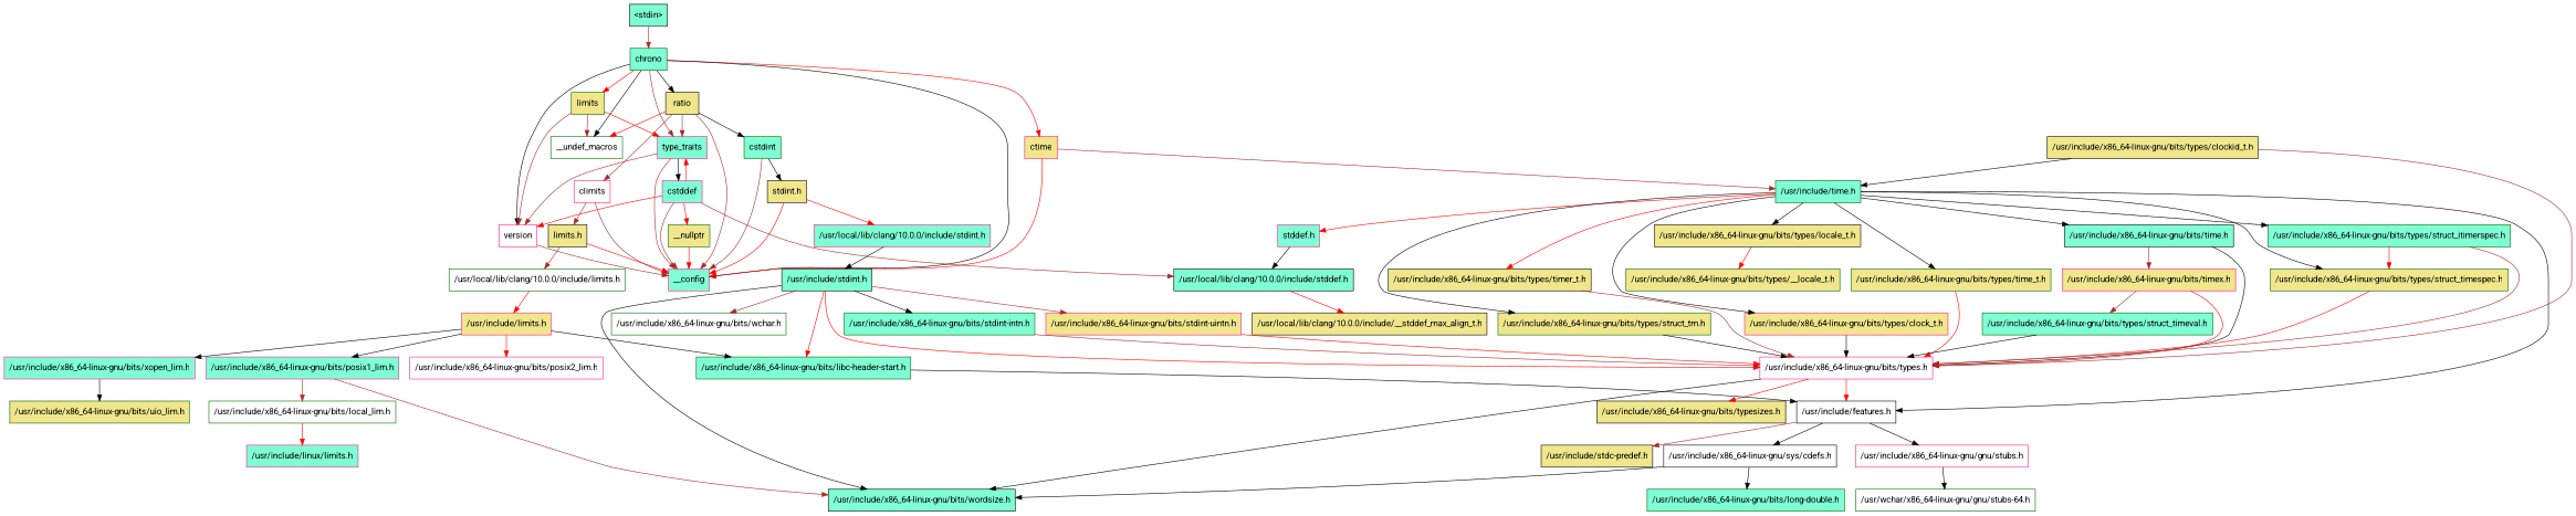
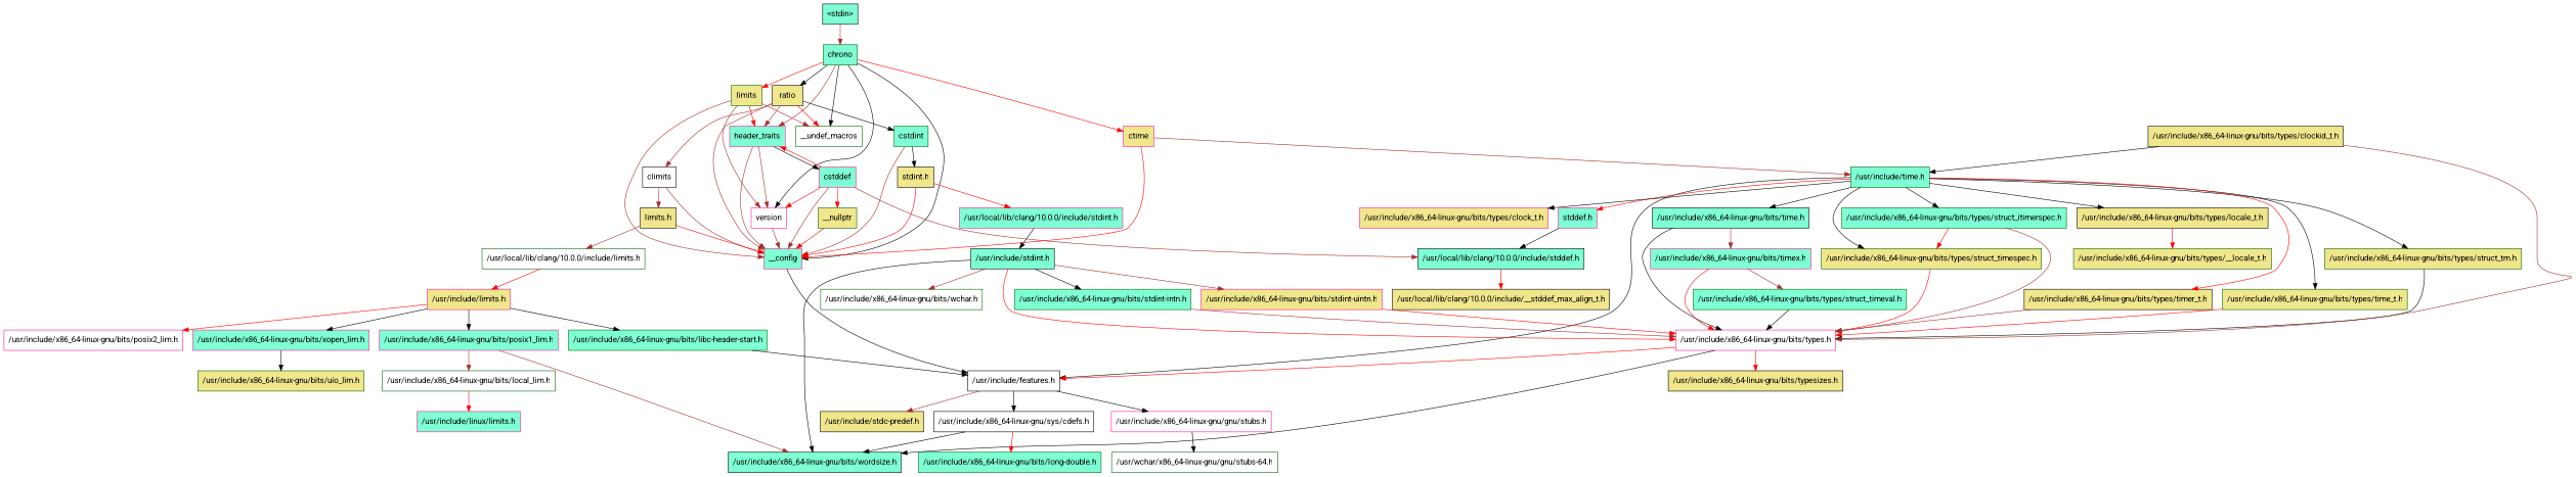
  digraph {
    fontname=Roboto
    node [color=darkgreen fillcolor=aquamarine fontname=Roboto shape=box style=filled]
    edge [color=black fontname=Roboto]
    n1 [color=black label="\<stdin\>"]
    n2 [label=chrono]
    n3 [color=deeppink fillcolor=khaki label=ctime]
    n4 [color=deeppink label=__config]
-   n5 [color=deeppink label=type_traits]
+   n5 [color=deeppink label=header_traits]
    n6 [color=deeppink fillcolor=white label=version]
    n7 [color=black fillcolor=khaki label=ratio]
    n8 [fillcolor=white label=__undef_macros]
    n9 [fillcolor=khaki label=limits]
    n10 [label="/usr/include/time.h"]
    n11 [color=black fillcolor=white label="/usr/include/features.h"]
    n12 [color=deeppink label=cstddef]
    n13 [label=cstdint]
-   n14 [color=deeppink fillcolor=white label=climits]
+   n14 [color=black fillcolor=white label=climits]
    n15 [color=deeppink label="stddef.h"]
    n16 [color=black label="/usr/include/x86_64-linux-gnu/bits/time.h"]
    n17 [color=deeppink fillcolor=khaki label="/usr/include/x86_64-linux-gnu/bits/types/clock_t.h"]
    n18 [fillcolor=khaki label="/usr/include/x86_64-linux-gnu/bits/types/time_t.h"]
    n19 [fillcolor=khaki label="/usr/include/x86_64-linux-gnu/bits/types/struct_tm.h"]
    n20 [fillcolor=khaki label="/usr/include/x86_64-linux-gnu/bits/types/struct_timespec.h"]
    n21 [color=black fillcolor=khaki label="/usr/include/x86_64-linux-gnu/bits/types/timer_t.h"]
    n22 [label="/usr/include/x86_64-linux-gnu/bits/types/struct_itimerspec.h"]
    n23 [color=black fillcolor=khaki label="/usr/include/x86_64-linux-gnu/bits/types/locale_t.h"]
    n24 [color=black label="/usr/local/lib/clang/10.0.0/include/stddef.h"]
    n25 [color=deeppink fillcolor=white label="/usr/include/x86_64-linux-gnu/bits/types.h"]
-   n26 [color=deeppink fillcolor=khaki label="/usr/include/x86_64-linux-gnu/bits/timex.h"]
+   n26 [color=deeppink label="/usr/include/x86_64-linux-gnu/bits/timex.h"]
    n27 [color=black fillcolor=khaki label="/usr/include/x86_64-linux-gnu/bits/types/clockid_t.h"]
    n28 [fillcolor=khaki label="/usr/include/x86_64-linux-gnu/bits/types/__locale_t.h"]
    n29 [color=black fillcolor=khaki label="/usr/include/stdc-predef.h"]
    n30 [color=black fillcolor=white label="/usr/include/x86_64-linux-gnu/sys/cdefs.h"]
    n31 [color=deeppink fillcolor=white label="/usr/include/x86_64-linux-gnu/gnu/stubs.h"]
    n32 [color=black fillcolor=khaki label="/usr/local/lib/clang/10.0.0/include/__stddef_max_align_t.h"]
    n33 [color=black fillcolor=khaki label="/usr/include/x86_64-linux-gnu/bits/typesizes.h"]
    n34 [color=black label="/usr/include/x86_64-linux-gnu/bits/wordsize.h"]
    n35 [label="/usr/include/x86_64-linux-gnu/bits/types/struct_timeval.h"]
    n36 [fillcolor=khaki label=__nullptr]
    n37 [label="/usr/include/x86_64-linux-gnu/bits/long-double.h"]
    n38 [fillcolor=white label="/usr/wchar/x86_64-linux-gnu/gnu/stubs-64.h"]
    n39 [color=black fillcolor=khaki label="stdint.h"]
    n40 [color=black fillcolor=khaki label="limits.h"]
    n41 [color=deeppink label="/usr/local/lib/clang/10.0.0/include/stdint.h"]
    n42 [color=black label="/usr/include/stdint.h"]
    n43 [label="/usr/include/x86_64-linux-gnu/bits/libc-header-start.h"]
    n44 [fillcolor=white label="/usr/include/x86_64-linux-gnu/bits/wchar.h"]
    n45 [label="/usr/include/x86_64-linux-gnu/bits/stdint-intn.h"]
    n46 [color=deeppink fillcolor=khaki label="/usr/include/x86_64-linux-gnu/bits/stdint-uintn.h"]
    n47 [fillcolor=white label="/usr/local/lib/clang/10.0.0/include/limits.h"]
    n48 [color=deeppink fillcolor=khaki label="/usr/include/limits.h"]
    n49 [color=deeppink label="/usr/include/x86_64-linux-gnu/bits/posix1_lim.h"]
    n50 [color=deeppink fillcolor=white label="/usr/include/x86_64-linux-gnu/bits/posix2_lim.h"]
    n51 [color=deeppink label="/usr/include/x86_64-linux-gnu/bits/xopen_lim.h"]
    n52 [fillcolor=white label="/usr/include/x86_64-linux-gnu/bits/local_lim.h"]
    n53 [fillcolor=khaki label="/usr/include/x86_64-linux-gnu/bits/uio_lim.h"]
    n54 [color=deeppink label="/usr/include/linux/limits.h"]
    n1 -> n2 [color=brown]
    n2 -> n3 [color=red]
    n2 -> n4
    n2 -> n5 [color=brown]
    n2 -> n6
    n2 -> n7
    n2 -> n8
    n2 -> n9 [color=red]
    n3 -> n4 [color=red]
    n3 -> n10 [color=brown]
+   n4 -> n11
    n5 -> n4 [color=brown]
    n5 -> n6 [color=brown]
    n5 -> n12
    n6 -> n4 [color=brown]
    n7 -> n4 [color=brown]
    n7 -> n5 [color=brown]
    n7 -> n8 [color=red]
    n7 -> n13
    n7 -> n14 [color=brown]
+   n9 -> n4 [color=brown]
    n9 -> n5 [color=red]
    n9 -> n6 [color=brown]
    n9 -> n8 [color=brown]
    n10 -> n11
    n10 -> n15 [color=red]
    n10 -> n16
    n10 -> n17
    n10 -> n18
    n10 -> n19
    n10 -> n20
    n10 -> n21 [color=red]
    n10 -> n22
    n10 -> n23
    n11 -> n29 [color=brown]
    n11 -> n30
    n11 -> n31
    n12 -> n4 [color=brown]
    n12 -> n5 [color=red]
    n12 -> n6 [color=red]
    n12 -> n24 [color=brown]
    n12 -> n36 [color=red]
    n13 -> n4 [color=brown]
    n13 -> n39
    n14 -> n4 [color=brown]
    n14 -> n40 [color=brown]
    n15 -> n24
    n16 -> n25
    n16 -> n26 [color=brown]
-   n17 -> n25
    n18 -> n25 [color=red]
    n19 -> n25
    n20 -> n25 [color=red]
    n21 -> n25 [color=brown]
    n22 -> n20 [color=red]
    n22 -> n25 [color=brown]
    n23 -> n28 [color=red]
    n24 -> n32 [color=red]
    n25 -> n11 [color=red]
    n25 -> n33 [color=red]
    n25 -> n34
    n26 -> n25 [color=red]
    n26 -> n35 [color=brown]
    n27 -> n10
    n27 -> n25 [color=brown]
    n30 -> n34
-   n30 -> n37
+   n30 -> n37 [color=red]
    n31 -> n38
    n35 -> n25
    n36 -> n4 [color=red]
    n39 -> n4 [color=red]
    n39 -> n41 [color=red]
    n40 -> n4 [color=red]
    n40 -> n47 [color=brown]
    n41 -> n42
    n42 -> n25 [color=red]
    n42 -> n34
-   n42 -> n43 [color=red]
    n42 -> n44 [color=brown]
    n42 -> n45
    n42 -> n46 [color=brown]
    n43 -> n11
    n45 -> n25 [color=brown]
    n46 -> n25 [color=red]
    n47 -> n48 [color=red]
    n48 -> n43
    n48 -> n49
    n48 -> n50 [color=red]
    n48 -> n51
    n49 -> n34 [color=brown]
    n49 -> n52 [color=brown]
    n51 -> n53
    n52 -> n54 [color=red]
  }
